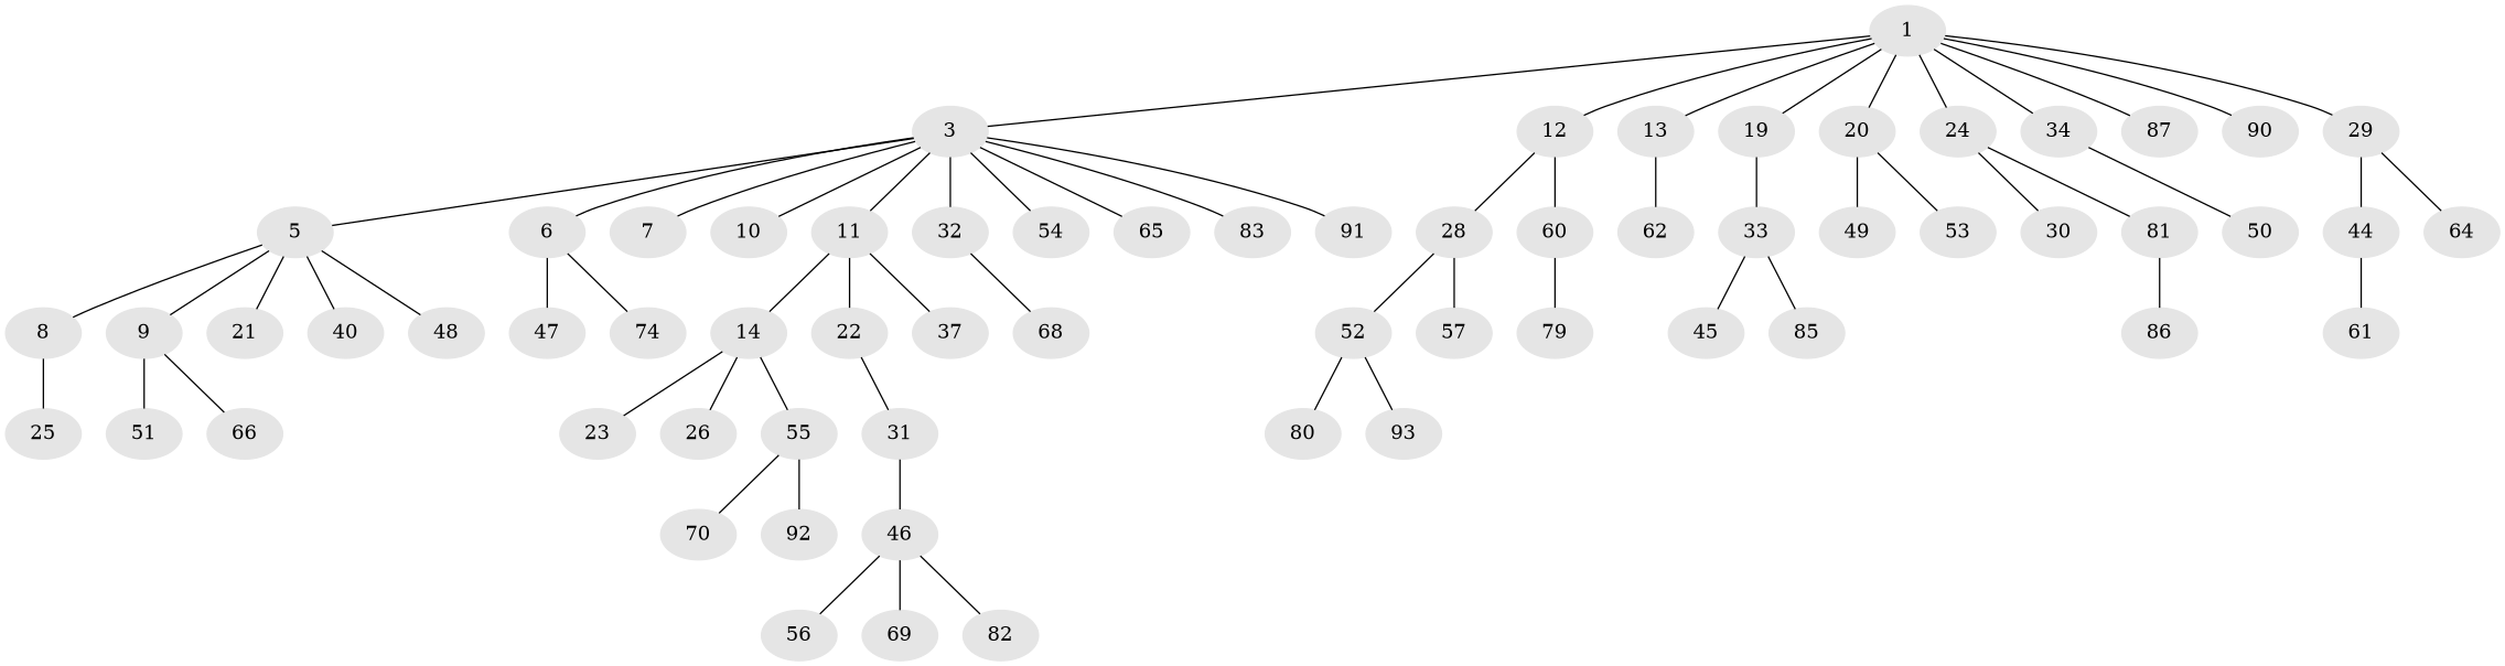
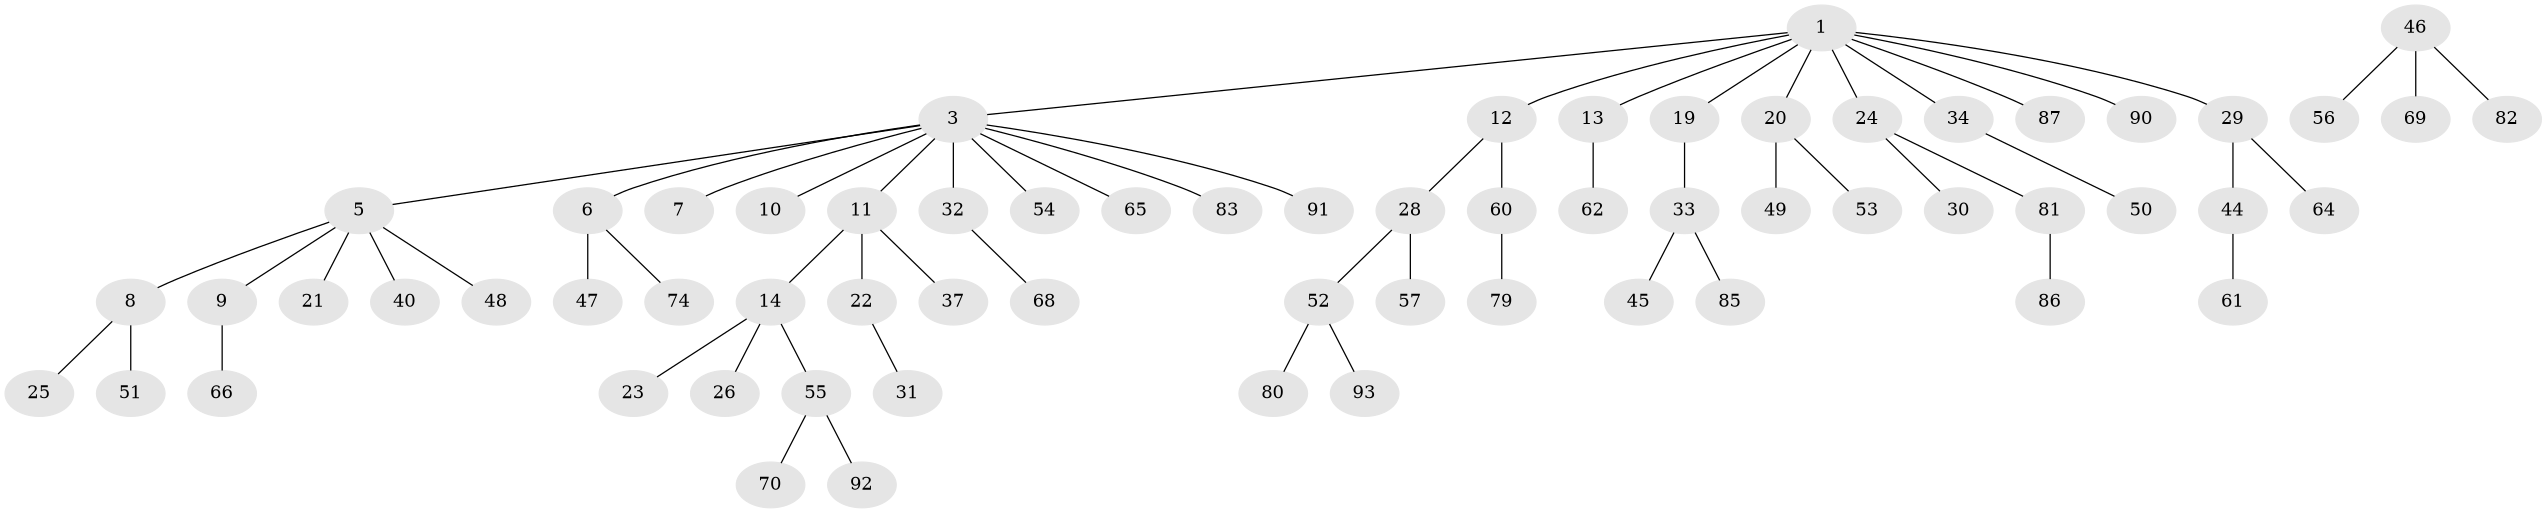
  graph {
    node [color=gray90 style=filled]
    1 [super="+2"]
    3 [super="+4"]
    12
    13 [super="+15+17"]
    19 [super="+76"]
    20
    24
    34
    87
    90
    29
    5
    6
    7
    10 [super="+78+27+36"]
    11
    32
    54
    65 [super="+73"]
    83
    91
    28 [super="+71"]
    60
    62
    33
    49
    53
    30
    n29 [label=81 super="+58"]
    50
    8 [super="+16"]
    9
    21
    40
    48
    47 [super="+72"]
    74
    14 [super="+89+42+18"]
    22
    37 [super="+81+39"]
    n41 [label=68 super="+77+68+67"]
    25 [super="+63"]
    51
    66
    23
    26 [super="+88"]
    55
    31
    52
    57 [super="+94"]
    79
    70
    92
    45
    85
    44
    64
    46
    86
    80
    93
    61
    56
    69
    82 [super="+84"]
    1 -- 3
    1 -- 12
    1 -- 13
    1 -- 19
    1 -- 20
    1 -- 24
    1 -- 34
    1 -- 87
    1 -- 90
    1 -- 29
    3 -- 5
    3 -- 6
    3 -- 7
    3 -- 10
    3 -- 11
    3 -- 32
    3 -- 54
    3 -- 65
    3 -- 83
    3 -- 91
    12 -- 28
    12 -- 60
    13 -- 62
    19 -- 33
    20 -- 49
    20 -- 53
    24 -- 30
    24 -- n29
    34 -- 50
    29 -- 44
    29 -- 64
    5 -- 8
    5 -- 9
    5 -- 21
    5 -- 40
    5 -- 48
    6 -- 47
    6 -- 74
    11 -- 14
    11 -- 22
    11 -- 37
    32 -- n41
    28 -- 52
    28 -- 57
    60 -- 79
    33 -- 45
    33 -- 85
    n29 -- 86
    8 -- 25
-   9 -- 51
+   8 -- 51
    9 -- 66
    14 -- 23
    14 -- 26
    14 -- 55
    22 -- 31
    55 -- 70
    55 -- 92
-   31 -- 46
    52 -- 80
    52 -- 93
    44 -- 61
    46 -- 56
    46 -- 69
    46 -- 82
  }
